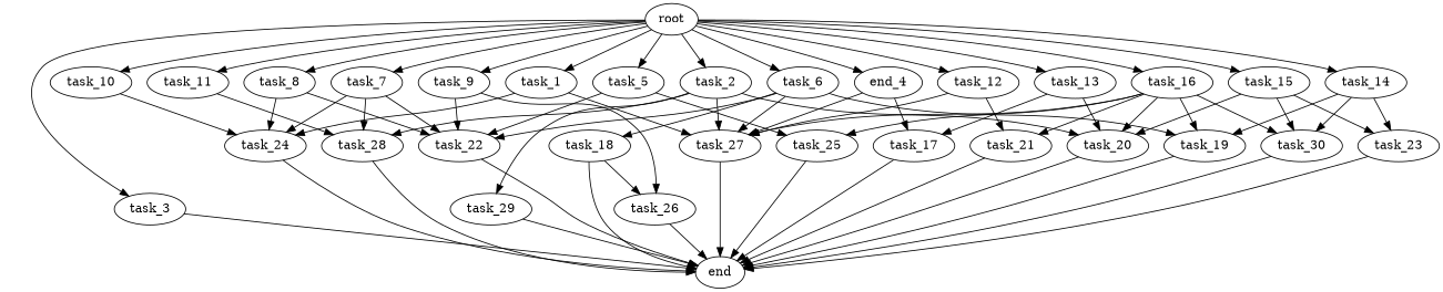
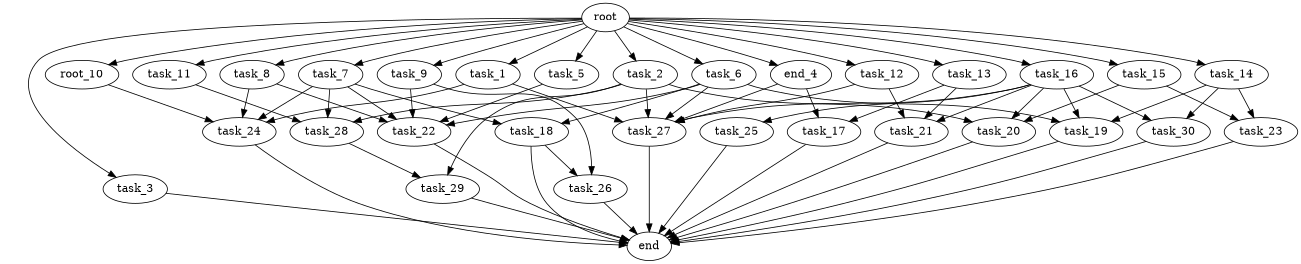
  digraph {
    root
    task_1
    task_2
    task_3
    n5 [label=end_4]
    task_5
    task_6
    task_7
    task_8
    task_9
-   task_10
+   task_10 [label=root_10]
    task_11
    task_12
    task_13
    task_14
    task_15
    task_16
    task_24
    task_27
    task_20
    task_28
    task_29
    end
    task_17
    task_22
    task_25
    task_18
    task_19
    task_26
    task_21
    task_23
    task_30
    root -> task_1
    root -> task_2
    root -> task_3
    root -> n5
    root -> task_5
    root -> task_6
    root -> task_7
    root -> task_8
    root -> task_9
    root -> task_10
    root -> task_11
    root -> task_12
    root -> task_13
    root -> task_14
    root -> task_15
    root -> task_16
    task_1 -> task_24
    task_1 -> task_27
    task_2 -> task_27
    task_2 -> task_20
    task_2 -> task_28
    task_2 -> task_29
    task_3 -> end
    n5 -> task_27
    n5 -> task_17
    task_5 -> task_22
-   task_5 -> task_25
    task_6 -> task_27
    task_6 -> task_22
    task_6 -> task_18
    task_6 -> task_19
    task_7 -> task_24
    task_7 -> task_28
    task_7 -> task_22
+   task_7 -> task_18
    task_8 -> task_24
    task_8 -> task_22
    task_9 -> task_22
    task_9 -> task_26
    task_10 -> task_24
    task_11 -> task_28
    task_12 -> task_27
    task_12 -> task_21
-   task_13 -> task_20
+   task_13 -> task_21
    task_13 -> task_17
    task_14 -> task_19
    task_14 -> task_23
    task_14 -> task_30
    task_15 -> task_20
    task_15 -> task_23
-   task_15 -> task_30
    task_16 -> task_27
    task_16 -> task_20
    task_16 -> task_25
    task_16 -> task_19
    task_16 -> task_21
    task_16 -> task_30
    task_24 -> end
    task_27 -> end
    task_20 -> end
-   task_28 -> end
+   task_28 -> task_29
    task_29 -> end
    task_17 -> end
    task_22 -> end
    task_25 -> end
    task_18 -> end
    task_18 -> task_26
    task_19 -> end
    task_26 -> end
    task_21 -> end
    task_23 -> end
    task_30 -> end
  }
